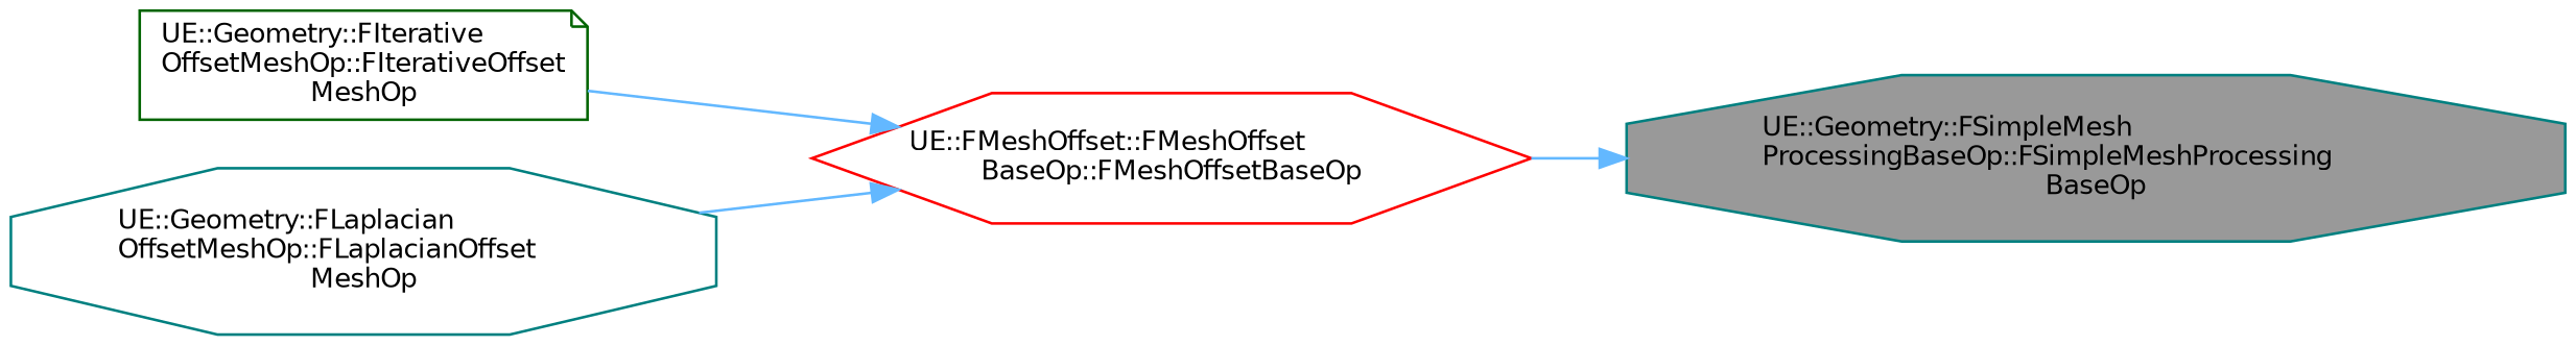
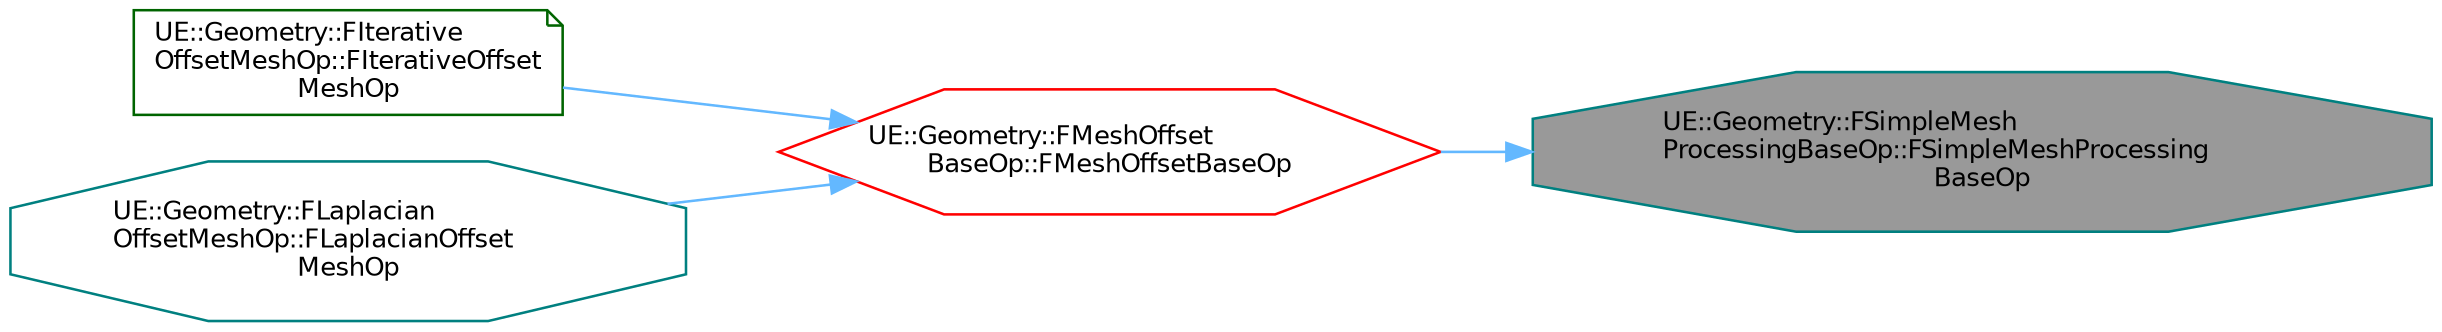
  digraph {
    rankdir=RL
    node [color=teal fillcolor=white fontname=Helvetica fontsize=10 shape=octagon style=filled]
    edge [color=steelblue1 dir=back fontname=Helvetica fontsize=10 labelfontname=Helvetica labelfontsize=10 style=solid]
    n1 [fillcolor=grey60 fontcolor=black height=0.2 label="UE::Geometry::FSimpleMesh\lProcessingBaseOp::FSimpleMeshProcessing\lBaseOp" width=0.4]
-   n2 [color=red height=0.2 label="UE::FMeshOffset::FMeshOffset\lBaseOp::FMeshOffsetBaseOp" shape=hexagon width=0.4]
+   n2 [color=red height=0.2 label="UE::Geometry::FMeshOffset\lBaseOp::FMeshOffsetBaseOp" shape=hexagon width=0.4]
    n3 [color=darkgreen height=0.2 label="UE::Geometry::FIterative\lOffsetMeshOp::FIterativeOffset\lMeshOp" shape=note width=0.4]
    n4 [height=0.2 label="UE::Geometry::FLaplacian\lOffsetMeshOp::FLaplacianOffset\lMeshOp" width=0.4]
    n1 -> n2
    n2 -> n3
    n2 -> n4
  }
